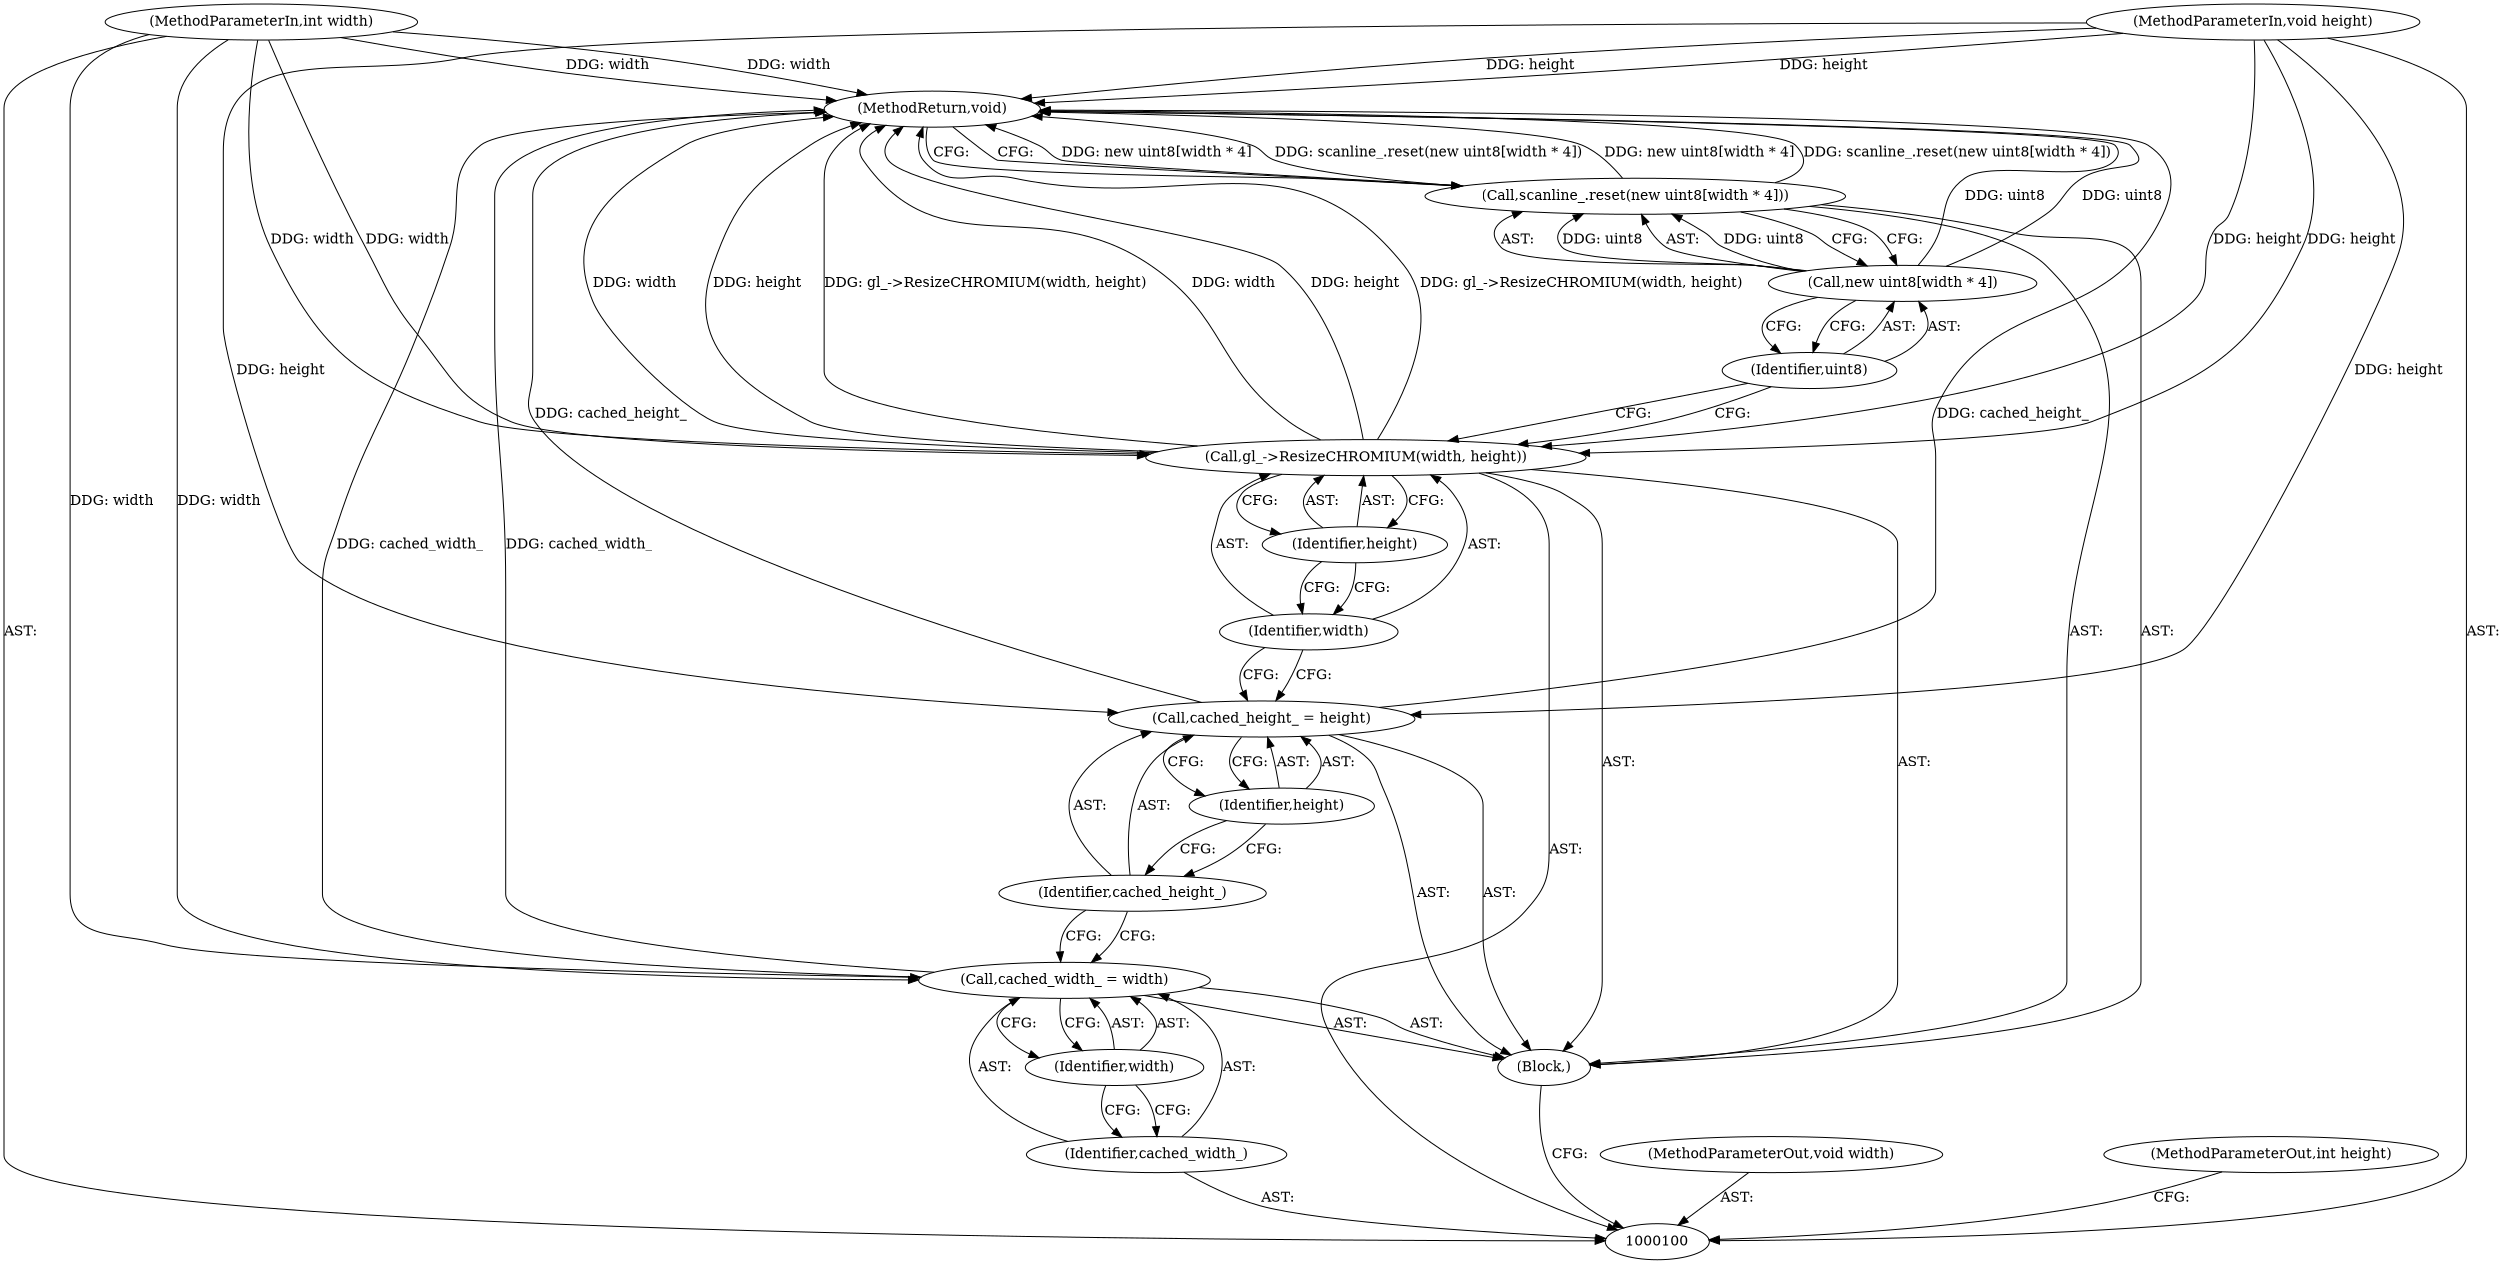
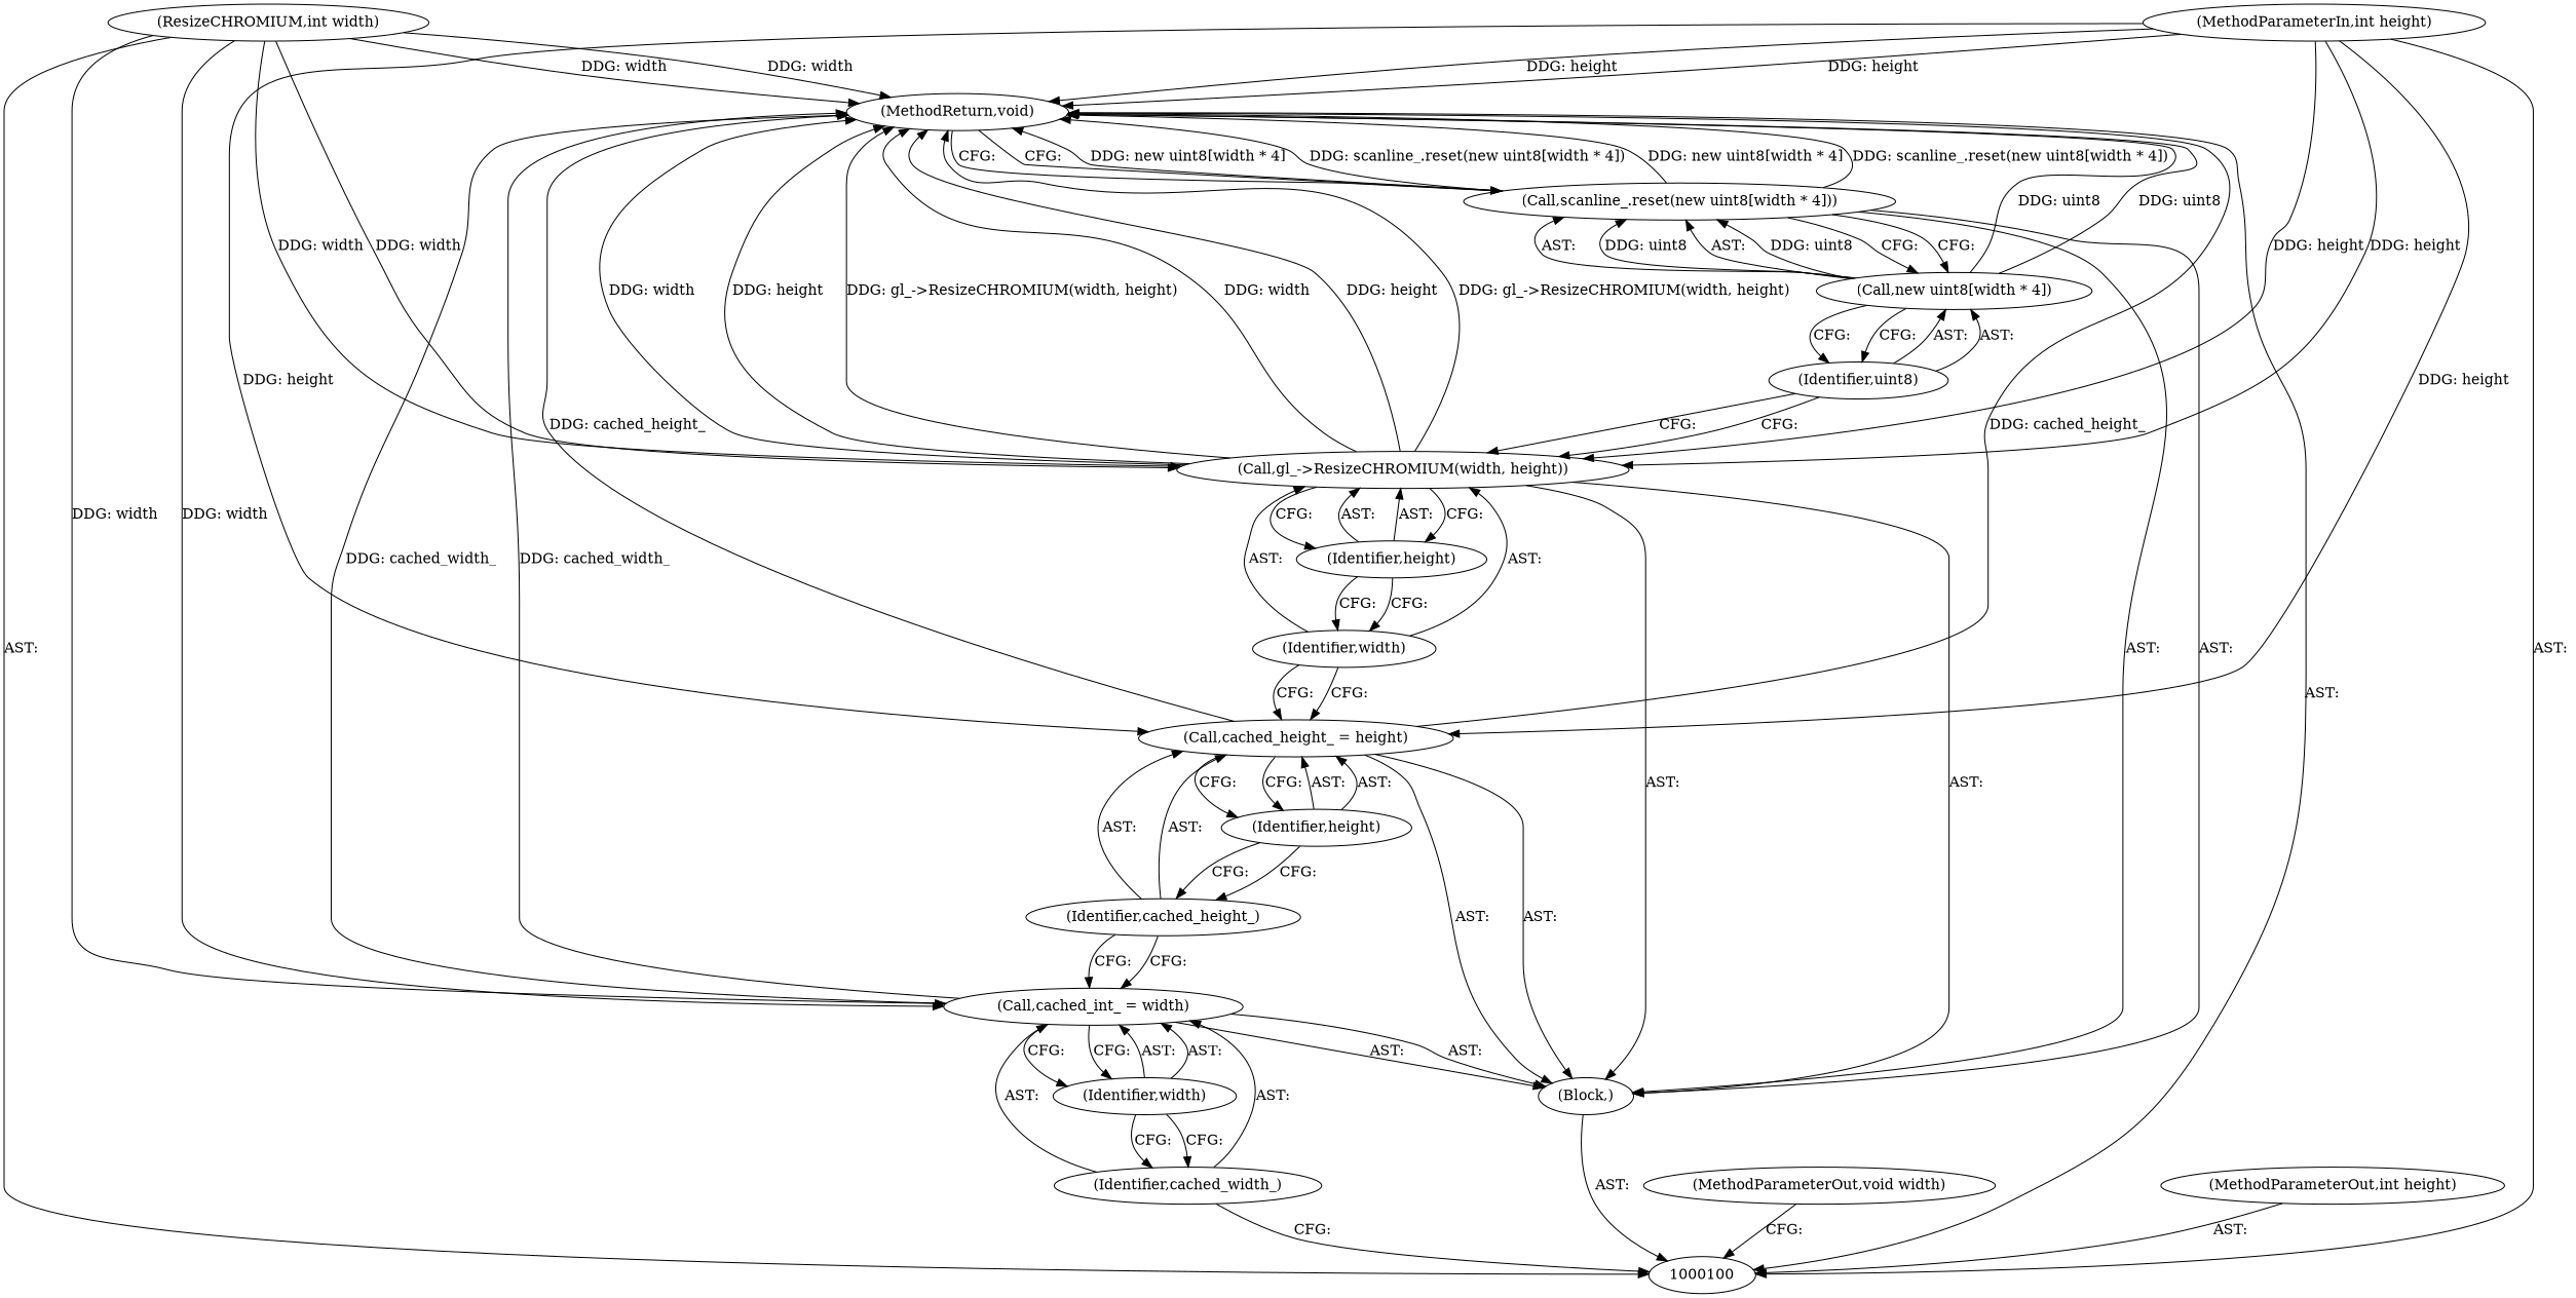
  digraph {
    n1 [label="(MethodReturn,void)"]
    n2 [label="(Call,scanline_.reset(new uint8[width * 4]))"]
    1000100
    n4 [label="(Block,)"]
    n5 [label="(Call,new uint8[width * 4])"]
-   n6 [label="(MethodParameterIn,int width)"]
-   n7 [label="(Call,cached_width_ = width)"]
+   n6 [label="(ResizeCHROMIUM,int width)"]
+   n7 [label="(Call,cached_int_ = width)"]
    n8 [label="(Call,gl_->ResizeCHROMIUM(width, height))"]
    n9 [label="(Identifier,width)"]
    n10 [label="(Identifier,height)"]
    n11 [label="(MethodParameterOut,void width)"]
-   n12 [label="(MethodParameterIn,void height)"]
+   n12 [label="(MethodParameterIn,int height)"]
    n13 [label="(Call,cached_height_ = height)"]
    n14 [label="(Identifier,height)"]
    n15 [label="(MethodParameterOut,int height)"]
    n16 [label="(Identifier,cached_width_)"]
    n17 [label="(Identifier,cached_height_)"]
    n18 [label="(Identifier,width)"]
    n19 [label="(Identifier,uint8)"]
    n1 -> n2 [label="CFG: "]
    n1 -> n2 [label="CFG: "]
-   n8 -> 1000100 [label="AST: "]
+   n1 -> 1000100 [label="AST: "]
    n2 -> n1 [label="DDG: new uint8[width * 4]"]
    n2 -> n1 [label="DDG: scanline_.reset(new uint8[width * 4])"]
    n2 -> n1 [label="DDG: new uint8[width * 4]"]
    n2 -> n1 [label="DDG: scanline_.reset(new uint8[width * 4])"]
    n2 -> n4 [label="AST: "]
    n2 -> n4 [label="AST: "]
    n2 -> n5 [label="CFG: "]
    n2 -> n5 [label="CFG: "]
-   n4 -> 1000100 [label="CFG: "]
+   n4 -> 1000100 [label="AST: "]
    n5 -> n1 [label="DDG: uint8"]
    n5 -> n1 [label="DDG: uint8"]
    n5 -> n2 [label="AST: "]
    n5 -> n2 [label="DDG: uint8"]
    n5 -> n2 [label="AST: "]
    n5 -> n2 [label="DDG: uint8"]
    n5 -> n19 [label="CFG: "]
    n5 -> n19 [label="CFG: "]
    n6 -> n1 [label="DDG: width"]
    n6 -> n1 [label="DDG: width"]
    n6 -> 1000100 [label="AST: "]
    n6 -> n7 [label="DDG: width"]
    n6 -> n7 [label="DDG: width"]
    n6 -> n8 [label="DDG: width"]
    n6 -> n8 [label="DDG: width"]
    n7 -> n1 [label="DDG: cached_width_"]
    n7 -> n1 [label="DDG: cached_width_"]
    n7 -> n4 [label="AST: "]
    n7 -> n4 [label="AST: "]
    n7 -> n9 [label="CFG: "]
    n7 -> n9 [label="CFG: "]
    n8 -> n1 [label="DDG: width"]
    n8 -> n1 [label="DDG: height"]
    n8 -> n1 [label="DDG: gl_->ResizeCHROMIUM(width, height)"]
    n8 -> n1 [label="DDG: width"]
    n8 -> n1 [label="DDG: height"]
    n8 -> n1 [label="DDG: gl_->ResizeCHROMIUM(width, height)"]
    n8 -> n4 [label="AST: "]
    n8 -> n4 [label="AST: "]
    n8 -> n10 [label="CFG: "]
    n8 -> n10 [label="CFG: "]
    n9 -> n7 [label="AST: "]
    n9 -> n7 [label="AST: "]
    n9 -> n16 [label="CFG: "]
    n9 -> n16 [label="CFG: "]
    n10 -> n8 [label="AST: "]
    n10 -> n8 [label="AST: "]
    n10 -> n18 [label="CFG: "]
    n10 -> n18 [label="CFG: "]
-   n11 -> 1000100 [label="AST: "]
+   n11 -> 1000100 [label="CFG: "]
    n12 -> n1 [label="DDG: height"]
    n12 -> n1 [label="DDG: height"]
    n12 -> 1000100 [label="AST: "]
    n12 -> n8 [label="DDG: height"]
    n12 -> n8 [label="DDG: height"]
    n12 -> n13 [label="DDG: height"]
    n12 -> n13 [label="DDG: height"]
    n13 -> n1 [label="DDG: cached_height_"]
    n13 -> n1 [label="DDG: cached_height_"]
    n13 -> n4 [label="AST: "]
    n13 -> n4 [label="AST: "]
    n13 -> n14 [label="CFG: "]
    n13 -> n14 [label="CFG: "]
    n14 -> n13 [label="AST: "]
    n14 -> n13 [label="AST: "]
    n14 -> n17 [label="CFG: "]
    n14 -> n17 [label="CFG: "]
-   n15 -> 1000100 [label="CFG: "]
-   n16 -> 1000100 [label="AST: "]
+   n15 -> 1000100 [label="AST: "]
+   n16 -> 1000100 [label="CFG: "]
    n16 -> n7 [label="AST: "]
    n16 -> n7 [label="AST: "]
    n17 -> n7 [label="CFG: "]
    n17 -> n7 [label="CFG: "]
    n17 -> n13 [label="AST: "]
    n17 -> n13 [label="AST: "]
    n18 -> n8 [label="AST: "]
    n18 -> n8 [label="AST: "]
    n18 -> n13 [label="CFG: "]
    n18 -> n13 [label="CFG: "]
    n19 -> n5 [label="AST: "]
    n19 -> n5 [label="AST: "]
    n19 -> n8 [label="CFG: "]
    n19 -> n8 [label="CFG: "]
  }
